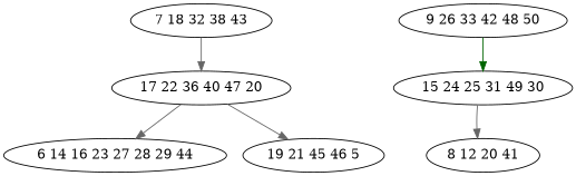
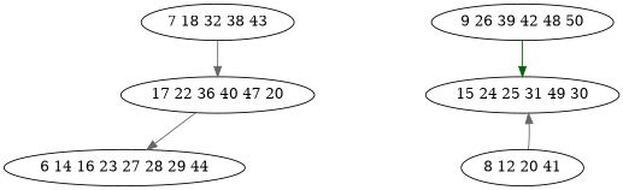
  digraph {
    edge [color=gray40]
    n1 [label="7 18 32 38 43"]
    n2 [label="17 22 36 40 47 20"]
    n3 [label="6 14 16 23 27 28 29 44"]
-   n4 [label="19 21 45 46 5"]
-   n5 [label="9 26 33 42 48 50"]
+   n5 [label="9 26 39 42 48 50"]
    n6 [label="15 24 25 31 49 30"]
    n7 [label="8 12 20 41"]
    n1 -> n2
    n2 -> n3
-   n2 -> n4
    n5 -> n6 [color=darkgreen]
-   n6 -> n7
+   n7 -> n6
  }
